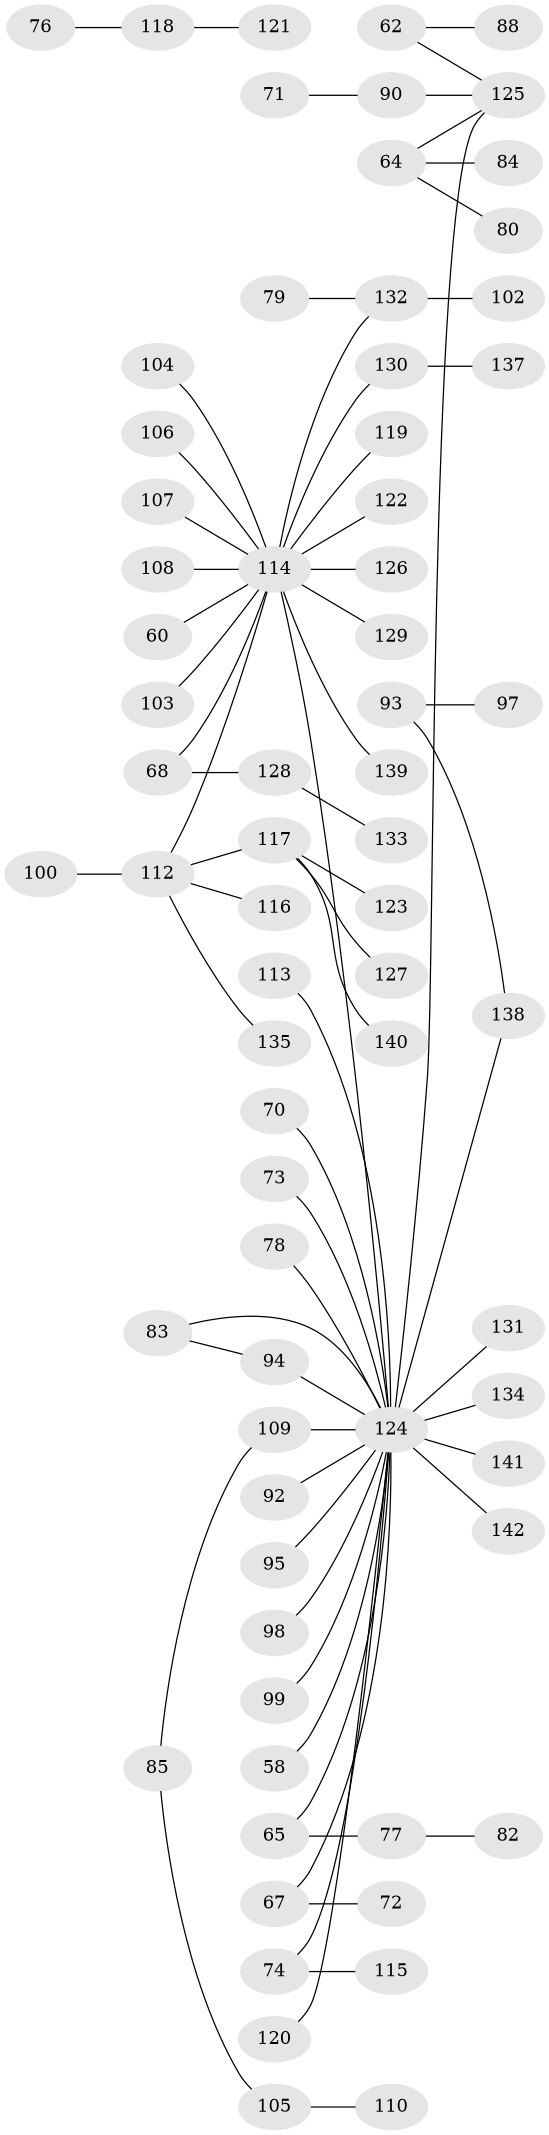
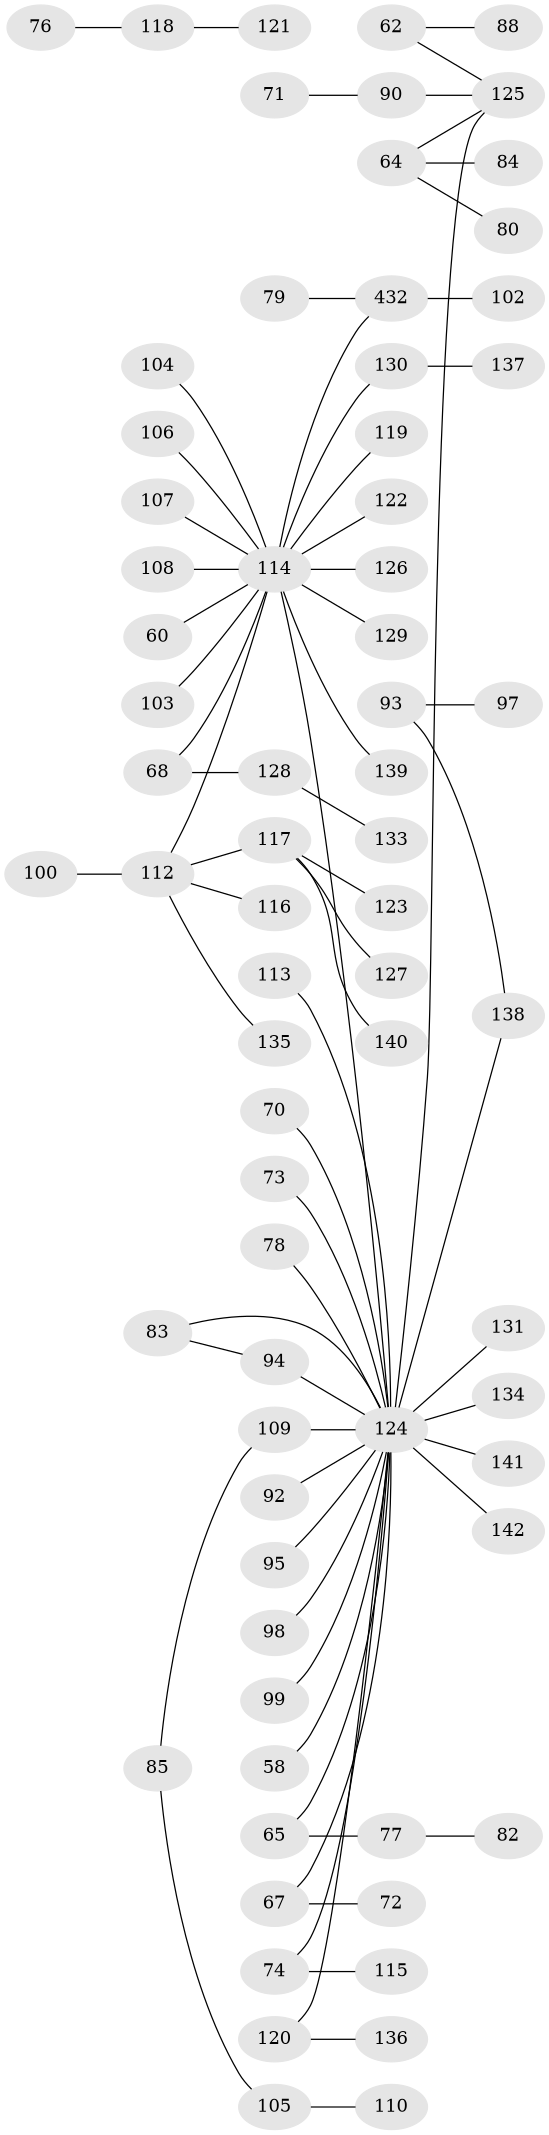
  graph {
    rankdir=LR
    node [color=gray90 style=filled]
    124 [super="+61+66+42+49+52+56"]
    125 [super="+19"]
    138 [super="+89"]
    131
    134
    141
    142
    58
    114 [super="+101+96+51"]
-   132 [super="+44"]
+   132 [super="+44" label=432]
    119
    122
    126
    129
    130 [super="+50+111"]
    139
    60
    62
    88
    64 [super="+63"]
    84
    n22 [label=80]
    65
    77
    82
    67
    72
    68
    128
    133
    70
    90 [super="+48"]
    71
    73
    74
    115
    76
    118
    121
    78
    102
    79
    83 [super="+59"]
    94
    85
    105
    109 [super="+81"]
    110
    92
    93
    97
    95
    98
    99
    112 [super="+17+15+43+22+75+28"]
    116
    117
    135
    100
    103
    104
    106
    107
    108
    123
    127
    140
    113
    137
    120 [super="+39+54"]
+   136
    124 -- 125
    124 -- 138
    124 -- 131
    124 -- 134
    124 -- 141
    124 -- 142
    58 -- 124
    114 -- 124
    114 -- 132
    114 -- 119
    114 -- 122
    114 -- 126
    114 -- 129
    114 -- 130
    114 -- 139
    132 -- 102
    130 -- 137
    60 -- 114
    62 -- 125
    62 -- 88
    64 -- 125
    64 -- 84
    64 -- n22
    65 -- 124
    65 -- 77
    77 -- 82
    67 -- 124
    67 -- 72
    68 -- 114
    68 -- 128
    128 -- 133
    70 -- 124
    90 -- 125
    71 -- 90
    73 -- 124
    74 -- 124
    74 -- 115
    76 -- 118
    118 -- 121
    78 -- 124
    79 -- 132
    83 -- 124
    83 -- 94
    94 -- 124
    85 -- 105
    85 -- 109
    105 -- 110
    109 -- 124
    92 -- 124
    93 -- 138
    93 -- 97
    95 -- 124
    98 -- 124
    99 -- 124
    112 -- 114
    112 -- 116
    112 -- 117
    112 -- 135
    117 -- 123
    117 -- 127
    117 -- 140
    100 -- 112
    103 -- 114
    104 -- 114
    106 -- 114
    107 -- 114
    108 -- 114
    113 -- 124
    120 -- 124
+   120 -- 136
  }
